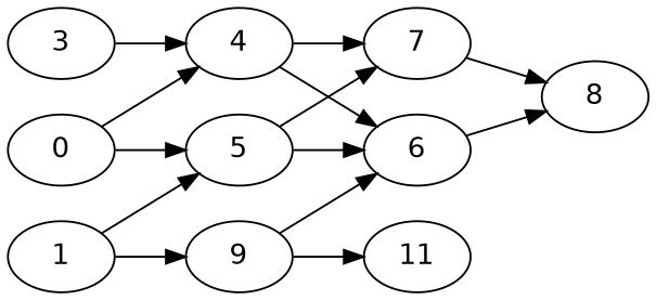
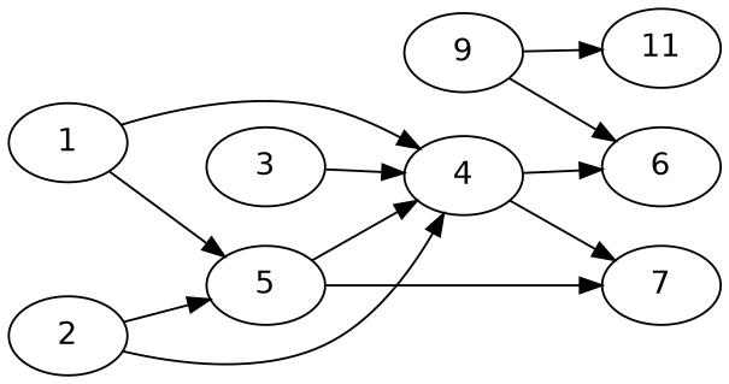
  digraph {
    fontname="DejaVu Sans"
    rankdir=LR
    node [alpha=0.02 fontname="DejaVu Sans"]
    edge [fontname="DejaVu Sans"]
    1 [expect_size=11378688]
    4 [alpha=0.01 expect_size=46466048]
    5 [alpha=0.05 expect_size=7247872]
    6 [alpha=0.13 expect_size=49937408]
    7 [alpha=0.04 expect_size=13988864]
-   8 [alpha=0.08 expect_size=6729728]
-   2 [expect_size=39548928 label=0]
+   2 [expect_size=39548928]
    3 [alpha=0.09 expect_size=23974912]
    9 [alpha=0.19 expect_size=39064576]
    n10 [alpha=0.09 expect_size=47082496 label=11]
-   1 -> 9
+   1 -> 4
    1 -> 5
    4 -> 6
    4 -> 7
-   5 -> 6
+   5 -> 4
    5 -> 7
-   6 -> 8
-   7 -> 8
    2 -> 4
    2 -> 5
    3 -> 4
    9 -> 6
    9 -> n10
  }
